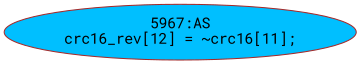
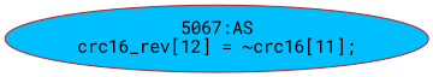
  strict digraph {
    fontname="Roboto Mono"
-   n1 [ast="<pyverilog.vparser.ast.Assign object at 0x7f13b557d490>" def_var="['crc16_rev']" fillcolor=deepskyblue label="5967:AS\ncrc16_rev[12] = ~crc16[11];" statements="[]" style=filled typ=Assign use_var="['crc16']" color=brown fontname="Roboto Mono"]
+   n1 [ast="<pyverilog.vparser.ast.Assign object at 0x7f13b557d490>" def_var="['crc16_rev']" fillcolor=deepskyblue label="5067:AS\ncrc16_rev[12] = ~crc16[11];" statements="[]" style=filled typ=Assign use_var="['crc16']" color=brown fontname="Roboto Mono"]
  }
